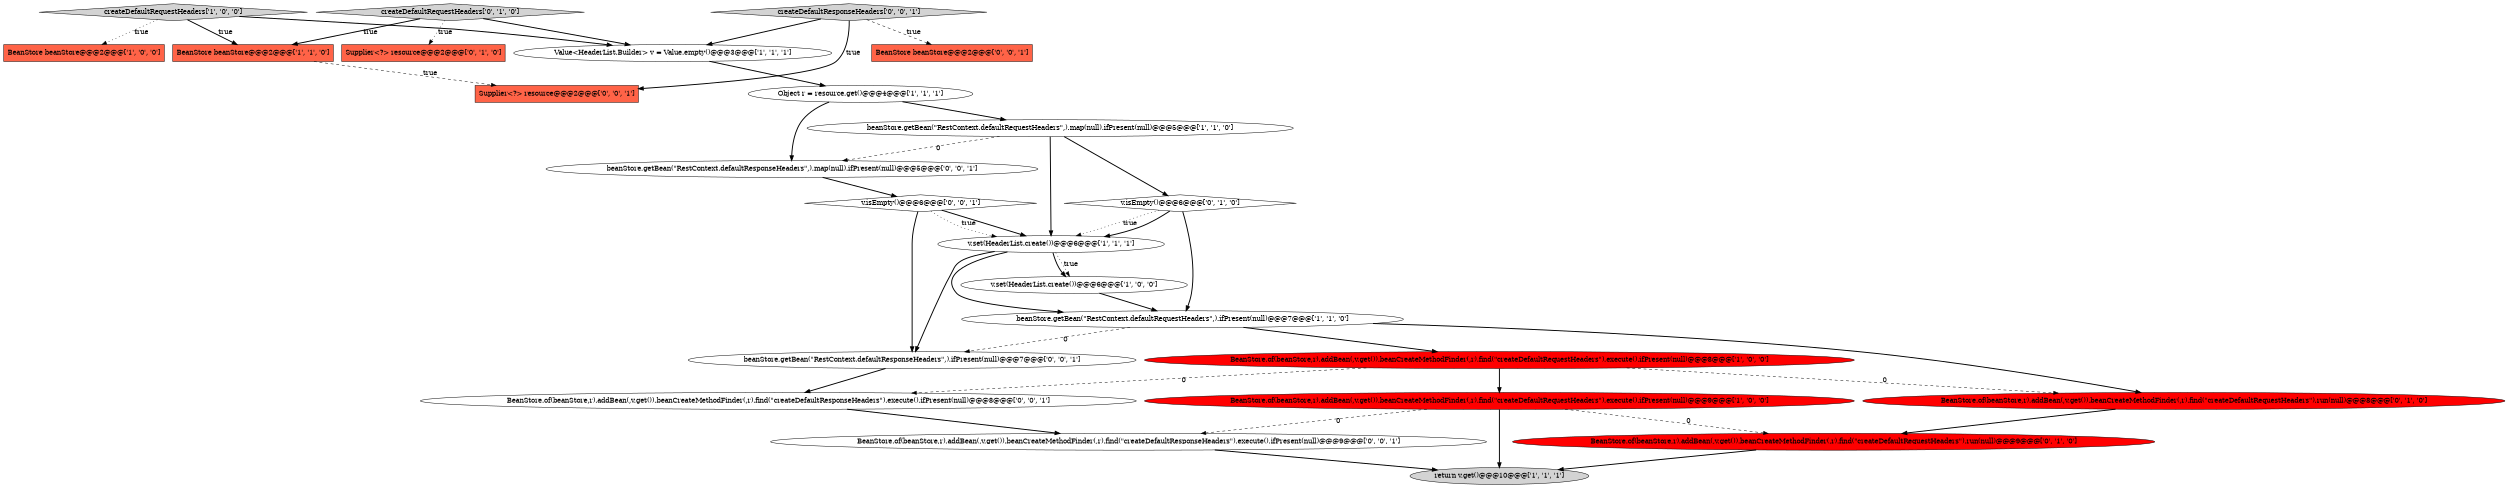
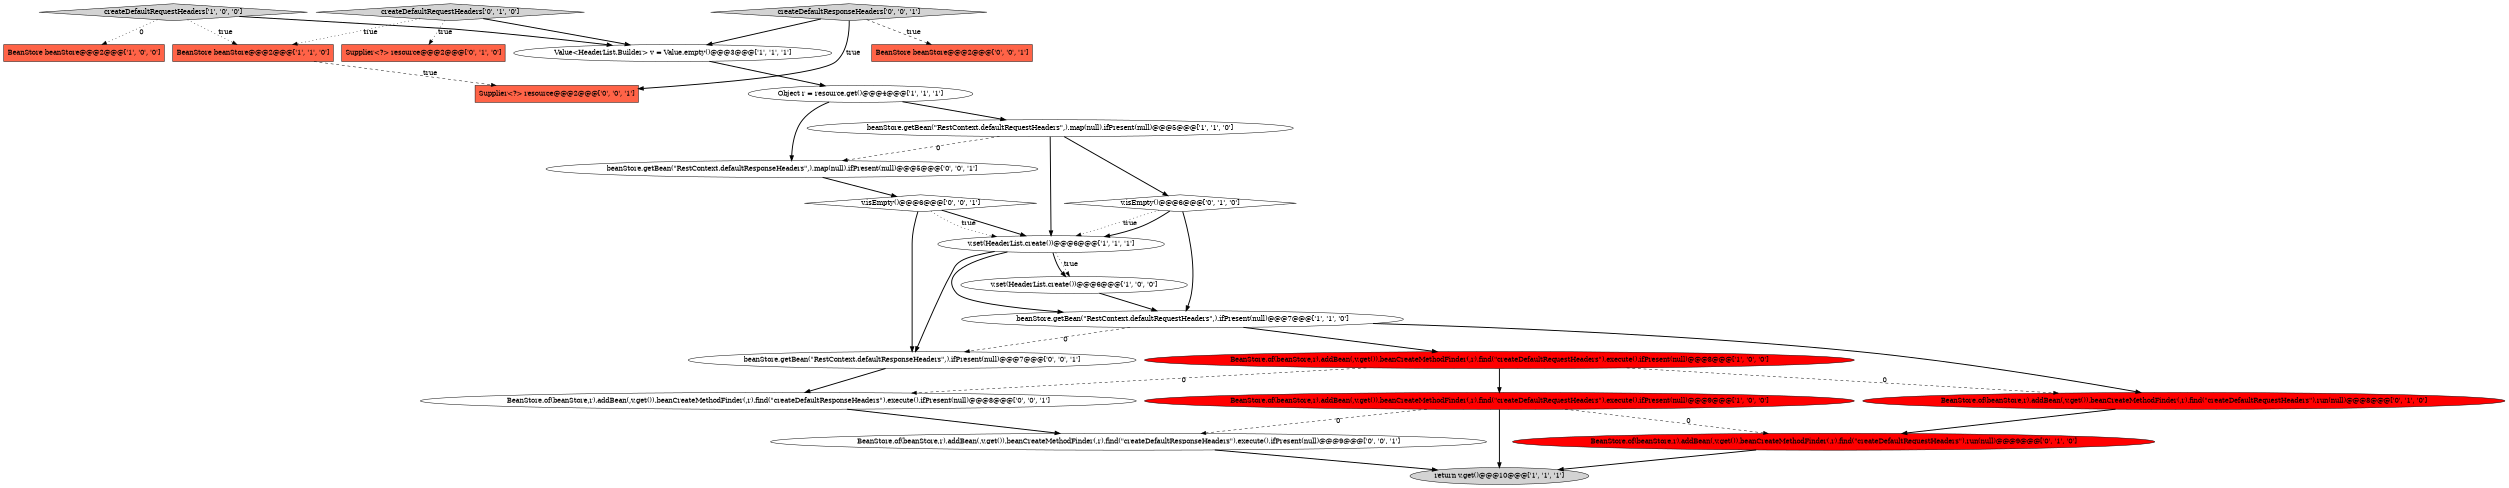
  digraph {
    node [fillcolor=white shape=ellipse style=filled]
    edge [style=bold]
    n1 [label="beanStore.getBean(\"RestContext.defaultResponseHeaders\",).map(null).ifPresent(null)@@@5@@@['0', '0', '1']"]
    n2 [label="v.isEmpty()@@@6@@@['0', '0', '1']" shape=diamond]
    n3 [label="beanStore.getBean(\"RestContext.defaultResponseHeaders\",).ifPresent(null)@@@7@@@['0', '0', '1']"]
    n4 [label="v.set(HeaderList.create())@@@6@@@['1', '1', '1']"]
    n5 [fillcolor=tomato label="BeanStore beanStore@@@2@@@['1', '1', '0']" shape=box]
    n6 [fillcolor=tomato label="Supplier<?> resource@@@2@@@['0', '0', '1']" shape=box]
    n7 [label="BeanStore.of(beanStore,r).addBean(,v.get()).beanCreateMethodFinder(,r).find(\"createDefaultResponseHeaders\").execute().ifPresent(null)@@@8@@@['0', '0', '1']"]
    n8 [label="BeanStore.of(beanStore,r).addBean(,v.get()).beanCreateMethodFinder(,r).find(\"createDefaultResponseHeaders\").execute().ifPresent(null)@@@9@@@['0', '0', '1']"]
    n9 [fillcolor=lightgray label="return v.get()@@@10@@@['1', '1', '1']"]
    n10 [fillcolor=red label="BeanStore.of(beanStore,r).addBean(,v.get()).beanCreateMethodFinder(,r).find(\"createDefaultRequestHeaders\").execute().ifPresent(null)@@@8@@@['1', '0', '0']"]
    n11 [fillcolor=red label="BeanStore.of(beanStore,r).addBean(,v.get()).beanCreateMethodFinder(,r).find(\"createDefaultRequestHeaders\").execute().ifPresent(null)@@@9@@@['1', '0', '0']"]
    n12 [fillcolor=red label="BeanStore.of(beanStore,r).addBean(,v.get()).beanCreateMethodFinder(,r).find(\"createDefaultRequestHeaders\").run(null)@@@8@@@['0', '1', '0']"]
    n13 [fillcolor=red label="BeanStore.of(beanStore,r).addBean(,v.get()).beanCreateMethodFinder(,r).find(\"createDefaultRequestHeaders\").run(null)@@@9@@@['0', '1', '0']"]
    n14 [fillcolor=tomato label="BeanStore beanStore@@@2@@@['0', '0', '1']" shape=box]
    n15 [fillcolor=lightgray label="createDefaultRequestHeaders['0', '1', '0']" shape=diamond]
    n16 [label="Value<HeaderList.Builder> v = Value.empty()@@@3@@@['1', '1', '1']"]
    n17 [fillcolor=tomato label="Supplier<?> resource@@@2@@@['0', '1', '0']" shape=box]
    n18 [label="Object r = resource.get()@@@4@@@['1', '1', '1']"]
    n19 [label="beanStore.getBean(\"RestContext.defaultRequestHeaders\",).ifPresent(null)@@@7@@@['1', '1', '0']"]
    n20 [label="v.set(HeaderList.create())@@@6@@@['1', '0', '0']"]
    n21 [fillcolor=tomato label="BeanStore beanStore@@@2@@@['1', '0', '0']" shape=box]
    n22 [label="beanStore.getBean(\"RestContext.defaultRequestHeaders\",).map(null).ifPresent(null)@@@5@@@['1', '1', '0']"]
    n23 [label="v.isEmpty()@@@6@@@['0', '1', '0']" shape=diamond]
    n24 [fillcolor=lightgray label="createDefaultRequestHeaders['1', '0', '0']" shape=diamond]
    n25 [fillcolor=lightgray label="createDefaultResponseHeaders['0', '0', '1']" shape=diamond]
    n1 -> n2
    n2 -> n3
    n2 -> n4
    n2 -> n4 [label=true style=dotted]
    n3 -> n7
    n4 -> n3
    n4 -> n19
    n4 -> n20 [label=true style=dotted]
    n4 -> n20
    n5 -> n6 [label=true style=dashed]
    n7 -> n8
    n8 -> n9
    n10 -> n7 [label=0 style=dashed]
    n10 -> n11
    n10 -> n12 [label=0 style=dashed]
    n11 -> n8 [label=0 style=dashed]
    n11 -> n9
    n11 -> n13 [label=0 style=dashed]
    n12 -> n13
    n13 -> n9
-   n15 -> n5 [label=true]
+   n15 -> n5 [label=true style=dotted]
    n15 -> n16
    n15 -> n17 [label=true style=dotted]
    n16 -> n18
    n18 -> n1
    n18 -> n22
    n19 -> n3 [label=0 style=dashed]
    n19 -> n10
    n19 -> n12
    n20 -> n19
    n22 -> n1 [label=0 style=dashed]
    n22 -> n4
    n22 -> n23
    n23 -> n4 [label=true style=dotted]
    n23 -> n4
    n23 -> n19
-   n24 -> n5 [label=true]
+   n24 -> n5 [label=true style=dotted]
    n24 -> n16
-   n24 -> n21 [label=true style=dotted]
+   n24 -> n21 [label=0 style=dotted]
    n25 -> n6 [label=true]
    n25 -> n14 [label=true style=dashed]
    n25 -> n16
  }
